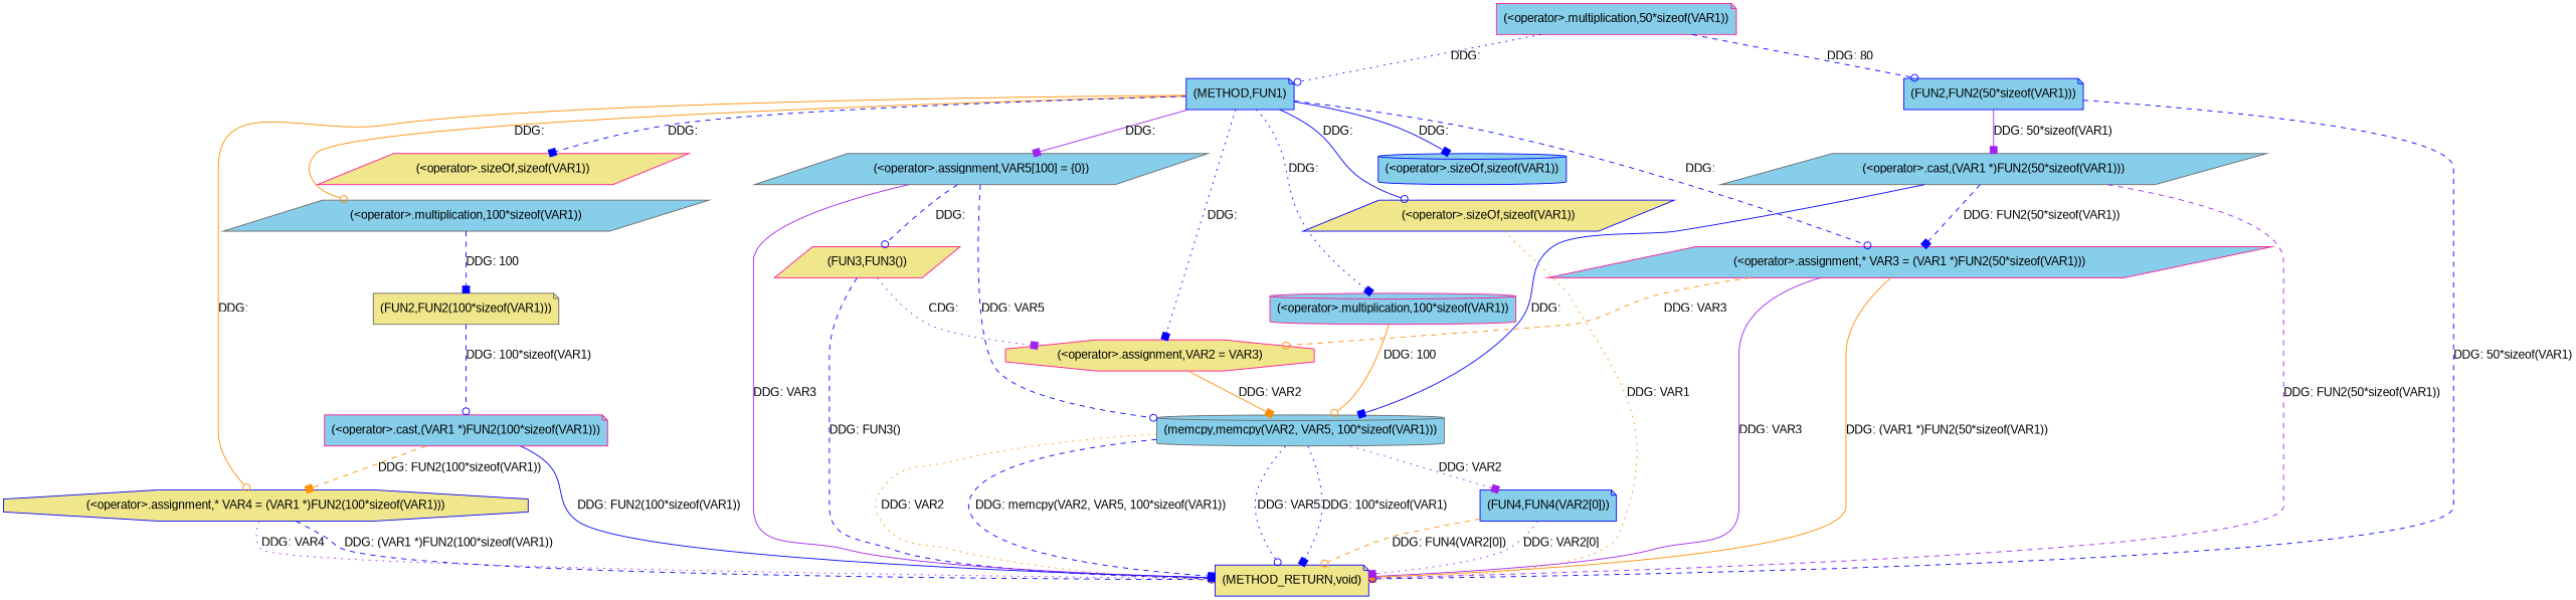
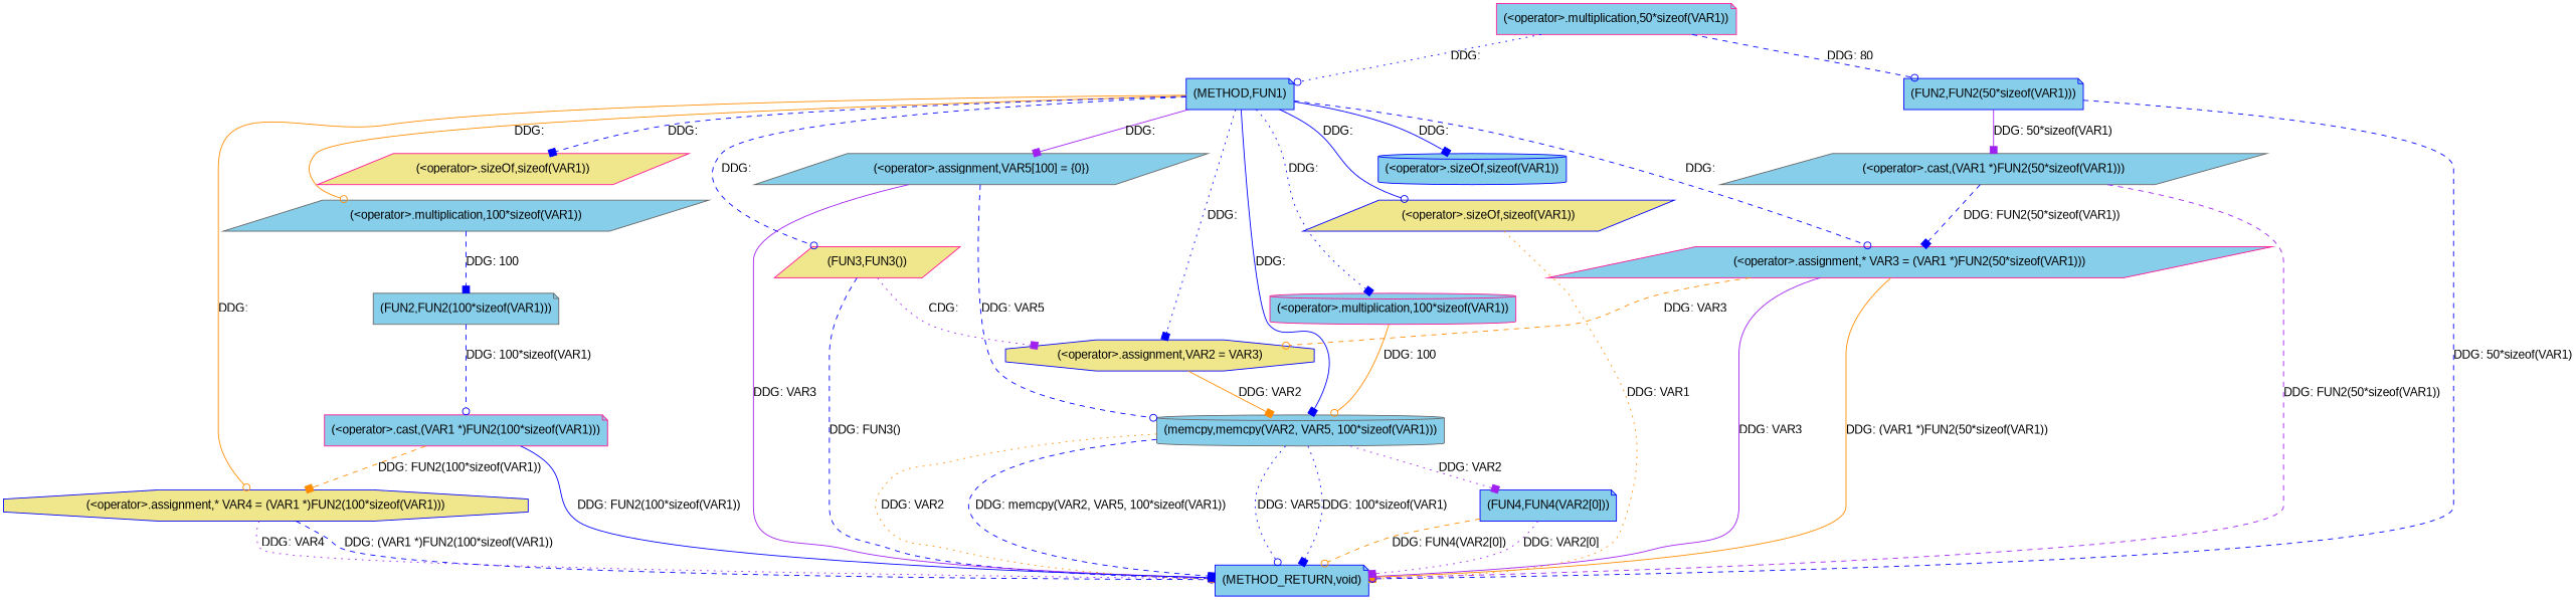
  digraph {
    fontname="Liberation Sans"
    node [color=blue fillcolor=skyblue fontname="Liberation Sans" shape=note style=filled]
    edge [arrowhead=box color=blue fontname="Liberation Sans" style=dashed]
    n1 [label="(METHOD,FUN1)"]
    n2 [color=deeppink label="(<operator>.assignment,* VAR3 = (VAR1 *)FUN2(50*sizeof(VAR1)))" shape=parallelogram]
    n3 [label="(<operator>.sizeOf,sizeof(VAR1))" shape=cylinder]
    n4 [fillcolor=khaki label="(<operator>.assignment,* VAR4 = (VAR1 *)FUN2(100*sizeof(VAR1)))" shape=octagon]
    n5 [color=gray40 label="(<operator>.multiplication,100*sizeof(VAR1))" shape=parallelogram]
    n6 [color=deeppink fillcolor=khaki label="(<operator>.sizeOf,sizeof(VAR1))" shape=parallelogram]
    n7 [color=deeppink fillcolor=khaki label="(FUN3,FUN3())" shape=parallelogram]
-   n8 [color=deeppink fillcolor=khaki label="(<operator>.assignment,VAR2 = VAR3)" shape=octagon]
+   n8 [fillcolor=khaki label="(<operator>.assignment,VAR2 = VAR3)" shape=octagon]
    n9 [color=gray40 label="(<operator>.assignment,VAR5[100] = {0})" shape=parallelogram]
    n10 [color=gray40 label="(memcpy,memcpy(VAR2, VAR5, 100*sizeof(VAR1)))" shape=cylinder]
    n11 [color=deeppink label="(<operator>.multiplication,100*sizeof(VAR1))" shape=cylinder]
    n12 [fillcolor=khaki label="(<operator>.sizeOf,sizeof(VAR1))" shape=parallelogram]
-   n13 [fillcolor=khaki label="(METHOD_RETURN,void)"]
+   n13 [label="(METHOD_RETURN,void)"]
    n14 [color=deeppink label="(<operator>.multiplication,50*sizeof(VAR1))"]
    n15 [label="(FUN2,FUN2(50*sizeof(VAR1)))"]
-   n16 [color=gray40 fillcolor=khaki label="(FUN2,FUN2(100*sizeof(VAR1)))"]
+   n16 [color=gray40 label="(FUN2,FUN2(100*sizeof(VAR1)))"]
    n17 [label="(FUN4,FUN4(VAR2[0]))"]
    n18 [color=gray40 label="(<operator>.cast,(VAR1 *)FUN2(50*sizeof(VAR1)))" shape=parallelogram]
    n19 [color=deeppink label="(<operator>.cast,(VAR1 *)FUN2(100*sizeof(VAR1)))"]
    n1 -> n2 [arrowhead=odot label="DDG: "]
    n1 -> n3 [label="DDG: " style=solid]
    n1 -> n4 [arrowhead=odot color=darkorange label="DDG: " style=solid]
    n1 -> n5 [arrowhead=odot color=darkorange label="DDG: " style=solid]
    n1 -> n6 [label="DDG: "]
-   n9 -> n7 [arrowhead=odot label="DDG: "]
+   n1 -> n7 [arrowhead=odot label="DDG: "]
    n1 -> n8 [label="DDG: " style=dotted]
    n1 -> n9 [color=purple label="DDG: " style=solid]
-   n18 -> n10 [label="DDG: " style=solid]
+   n1 -> n10 [label="DDG: " style=solid]
    n1 -> n11 [label="DDG: " style=dotted]
    n1 -> n12 [arrowhead=odot label="DDG: " style=solid]
    n2 -> n8 [arrowhead=odot color=darkorange label="DDG: VAR3"]
    n2 -> n13 [arrowhead=odot color=purple label="DDG: VAR3" style=solid]
    n2 -> n13 [color=darkorange label="DDG: (VAR1 *)FUN2(50*sizeof(VAR1))" style=solid]
    n4 -> n13 [arrowhead=odot color=purple label="DDG: VAR4" style=dotted]
    n4 -> n13 [arrowhead=odot label="DDG: (VAR1 *)FUN2(100*sizeof(VAR1))"]
    n5 -> n16 [label="DDG: 100"]
    n7 -> n8 [color=purple label="CDG: " style=dotted]
    n7 -> n13 [label="DDG: FUN3()"]
    n8 -> n10 [color=darkorange label="DDG: VAR2" style=solid]
    n9 -> n10 [arrowhead=odot label="DDG: VAR5"]
    n9 -> n13 [color=purple label="DDG: VAR3" style=solid]
    n10 -> n13 [arrowhead=odot color=darkorange label="DDG: VAR2" style=dotted]
    n10 -> n13 [label="DDG: memcpy(VAR2, VAR5, 100*sizeof(VAR1))"]
    n10 -> n13 [arrowhead=odot label="DDG: VAR5" style=dotted]
    n10 -> n13 [label="DDG: 100*sizeof(VAR1)" style=dotted]
    n10 -> n17 [color=purple label="DDG: VAR2" style=dotted]
    n11 -> n10 [arrowhead=odot color=darkorange label="DDG: 100" style=solid]
    n12 -> n13 [color=darkorange label="DDG: VAR1" style=dotted]
    n14 -> n1 [arrowhead=odot label="DDG: " style=dotted]
    n14 -> n15 [arrowhead=odot label="DDG: 80"]
    n15 -> n13 [arrowhead=odot label="DDG: 50*sizeof(VAR1)"]
    n15 -> n18 [color=purple label="DDG: 50*sizeof(VAR1)" style=solid]
    n16 -> n19 [arrowhead=odot label="DDG: 100*sizeof(VAR1)"]
    n17 -> n13 [arrowhead=odot color=darkorange label="DDG: FUN4(VAR2[0])"]
    n17 -> n13 [color=purple label="DDG: VAR2[0]" style=dotted]
    n18 -> n2 [label="DDG: FUN2(50*sizeof(VAR1))"]
    n18 -> n13 [arrowhead=odot color=purple label="DDG: FUN2(50*sizeof(VAR1))"]
    n19 -> n4 [color=darkorange label="DDG: FUN2(100*sizeof(VAR1))"]
    n19 -> n13 [label="DDG: FUN2(100*sizeof(VAR1))" style=solid]
  }
